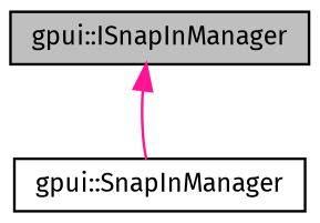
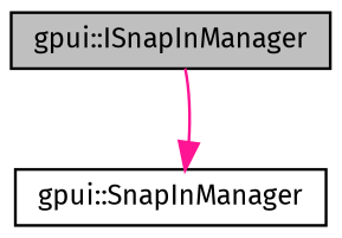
  digraph {
    fontname="Fira Sans"
    node [color=black fontname="Fira Sans" fontsize=10 shape=record style=filled]
    n1 [fillcolor=grey75 fontcolor=black height=0.2 label="gpui::ISnapInManager" width=0.4]
    n2 [fillcolor=white height=0.2 label="gpui::SnapInManager" width=0.4]
-   n1 -> n2 [color=deeppink dir=back fontname="Fira Sans" fontsize=10 labelfontname=Helvetica labelfontsize=10 style=solid]
+   n2 -> n1 [color=deeppink dir=back fontname="Fira Sans" fontsize=10 labelfontname=Helvetica labelfontsize=10 style=solid]
  }
